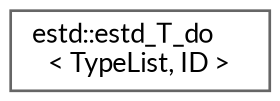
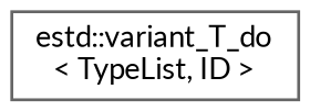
  digraph {
    rankdir=LR
    fontname=Lato
-   n1 [color=grey40 fillcolor=white fontname=Lato fontsize=10 height=0.2 label="estd::estd_T_do\l\< TypeList, ID \>" shape=box style=filled width=0.4]
+   n1 [color=grey40 fillcolor=white fontname=Lato fontsize=10 height=0.2 label="estd::variant_T_do\l\< TypeList, ID \>" shape=box style=filled width=0.4]
  }
